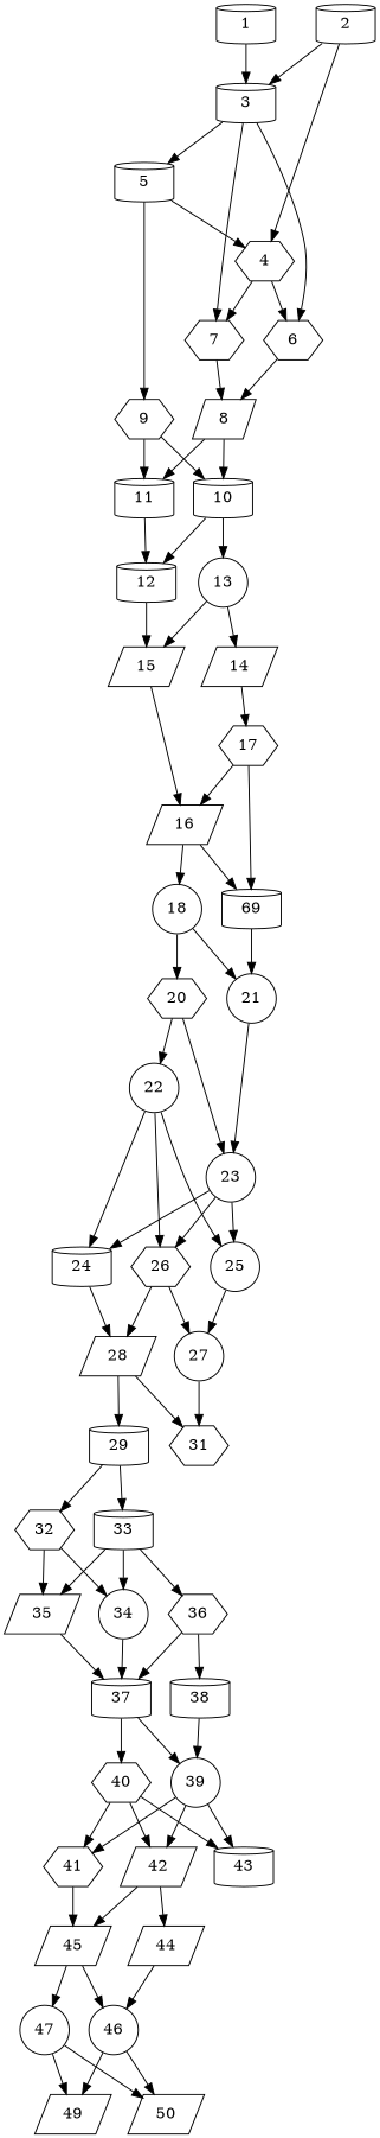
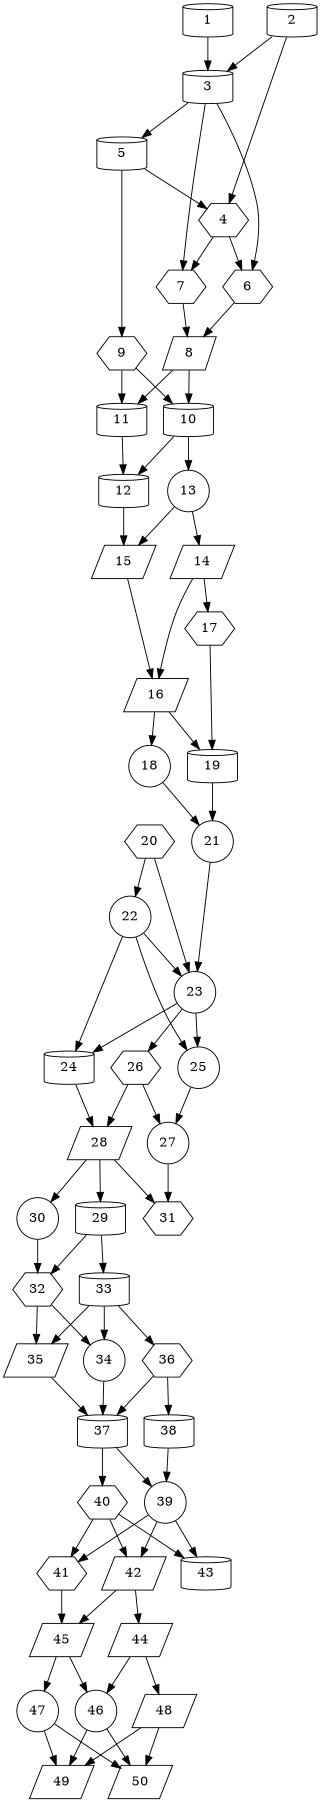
  digraph {
    node [alpha=0.06 shape=cylinder]
    1 [alpha=0.17 expect_size=28238848]
    3 [expect_size=40902656]
    5 [alpha=0.10 expect_size=33320960]
    6 [alpha=0.18 expect_size=36156416 shape=hexagon]
    7 [alpha=0.11 expect_size=44439552 shape=hexagon]
    4 [alpha=0.03 expect_size=9843712 shape=hexagon]
    9 [alpha=0.02 expect_size=49310720 shape=hexagon]
    8 [alpha=0.14 expect_size=6614016 shape=parallelogram]
    2 [alpha=0.13 expect_size=17285120]
    10 [alpha=0.17 expect_size=45625344]
    11 [alpha=0.03 expect_size=32737280]
    12 [alpha=0.16 expect_size=26173440]
    13 [alpha=0.13 expect_size=9587712 shape=circle]
    15 [alpha=0.11 expect_size=31849472 shape=parallelogram]
    14 [alpha=0.20 expect_size=23819264 shape=parallelogram]
    16 [expect_size=7085056 shape=parallelogram]
    17 [expect_size=49612800 shape=hexagon]
    18 [expect_size=28028928 shape=circle]
-   19 [alpha=0.11 expect_size=13198336 label=69]
+   19 [alpha=0.11 expect_size=13198336]
    20 [alpha=0.17 expect_size=18016256 shape=hexagon]
    21 [alpha=0.12 expect_size=11013120 shape=circle]
    22 [alpha=0.13 expect_size=17093632 shape=circle]
    23 [alpha=0.09 expect_size=6724608 shape=circle]
    24 [expect_size=37774336]
    25 [alpha=0.16 expect_size=37355520 shape=circle]
    26 [alpha=0.18 expect_size=16827392 shape=hexagon]
    28 [alpha=0.17 expect_size=46312448 shape=parallelogram]
    27 [alpha=0.17 expect_size=31239168 shape=circle]
    31 [alpha=0.18 expect_size=34587648 shape=hexagon]
    29 [alpha=0.15 expect_size=14327808]
+   30 [alpha=0.11 expect_size=41404416 shape=circle]
    32 [alpha=0.14 expect_size=16874496 shape=hexagon]
    33 [alpha=0.12 expect_size=47492096]
    34 [alpha=0.18 expect_size=20545536 shape=circle]
    35 [alpha=0.15 expect_size=35005440 shape=parallelogram]
    36 [alpha=0.13 expect_size=24580096 shape=hexagon]
    37 [alpha=0.10 expect_size=20184064]
    38 [alpha=0.16 expect_size=13828096]
    39 [expect_size=6883328 shape=circle]
    40 [alpha=0.01 expect_size=43417600 shape=hexagon]
    41 [alpha=0.18 expect_size=22257664 shape=hexagon]
    42 [alpha=0.01 expect_size=18082816 shape=parallelogram]
    43 [alpha=0.04 expect_size=51825664]
    45 [alpha=0.12 expect_size=28744704 shape=parallelogram]
    44 [alpha=0.01 expect_size=33458176 shape=parallelogram]
    46 [alpha=0.07 expect_size=17106944 shape=circle]
    47 [alpha=0.14 expect_size=47572992 shape=circle]
+   48 [alpha=0.18 expect_size=22956032 shape=parallelogram]
    49 [alpha=0.05 expect_size=13228032 shape=parallelogram]
    50 [alpha=0.08 expect_size=26345472 shape=parallelogram]
    1 -> 3
    3 -> 5
    3 -> 6
    3 -> 7
    5 -> 4
    5 -> 9
    6 -> 8
    7 -> 8
    4 -> 6
    4 -> 7
    9 -> 10
    9 -> 11
    8 -> 10
    8 -> 11
    2 -> 3
    2 -> 4
    10 -> 12
    10 -> 13
    11 -> 12
    12 -> 15
    13 -> 15
    13 -> 14
    15 -> 16
-   17 -> 16
+   14 -> 16
    14 -> 17
    16 -> 18
    16 -> 19
    17 -> 19
-   18 -> 20
    18 -> 21
    19 -> 21
    20 -> 22
    20 -> 23
    21 -> 23
    22 -> 24
    22 -> 25
-   22 -> 26
+   22 -> 23
    23 -> 24
    23 -> 25
    23 -> 26
    24 -> 28
    25 -> 27
    26 -> 28
    26 -> 27
    28 -> 31
    28 -> 29
+   28 -> 30
    27 -> 31
    29 -> 32
    29 -> 33
+   30 -> 32
    32 -> 34
    32 -> 35
    33 -> 34
    33 -> 35
    33 -> 36
    34 -> 37
    35 -> 37
    36 -> 37
    36 -> 38
    37 -> 39
    37 -> 40
    38 -> 39
    39 -> 41
    39 -> 42
    39 -> 43
    40 -> 41
    40 -> 42
    40 -> 43
    41 -> 45
    42 -> 45
    42 -> 44
    45 -> 46
    45 -> 47
    44 -> 46
+   44 -> 48
    46 -> 49
    46 -> 50
    47 -> 49
    47 -> 50
+   48 -> 49
+   48 -> 50
  }
